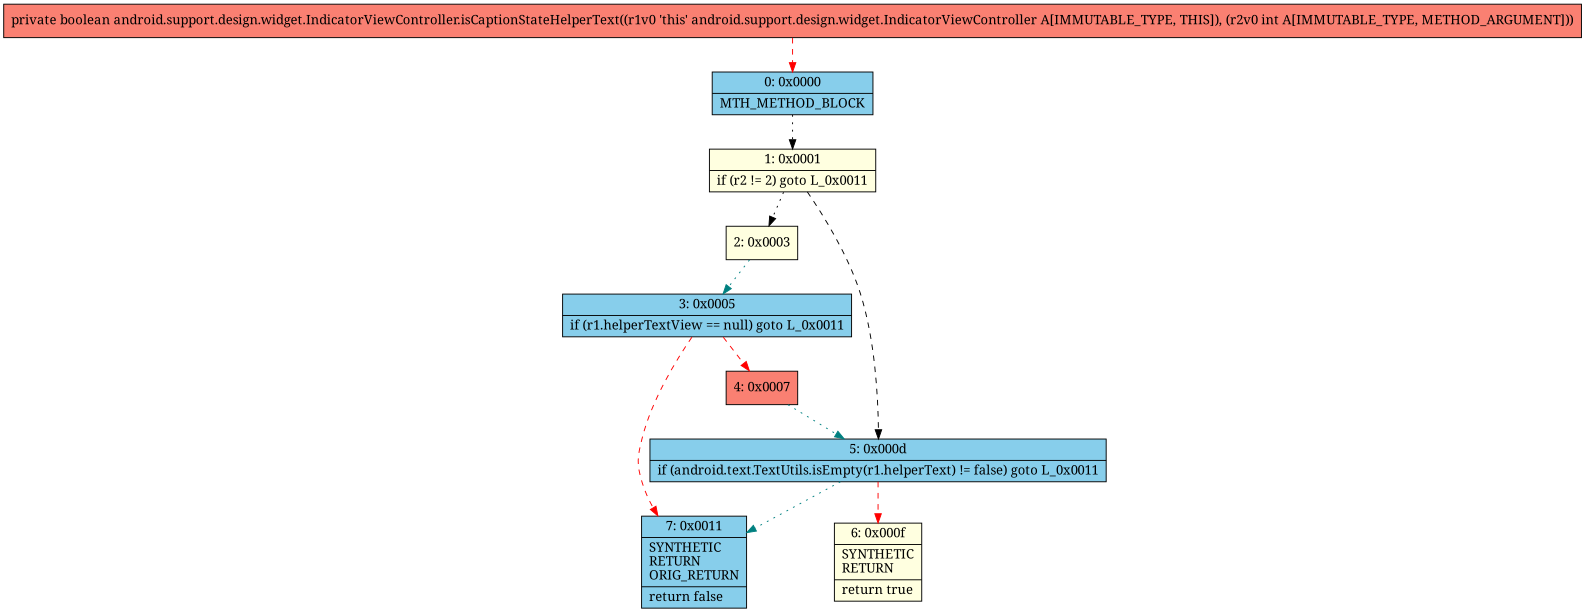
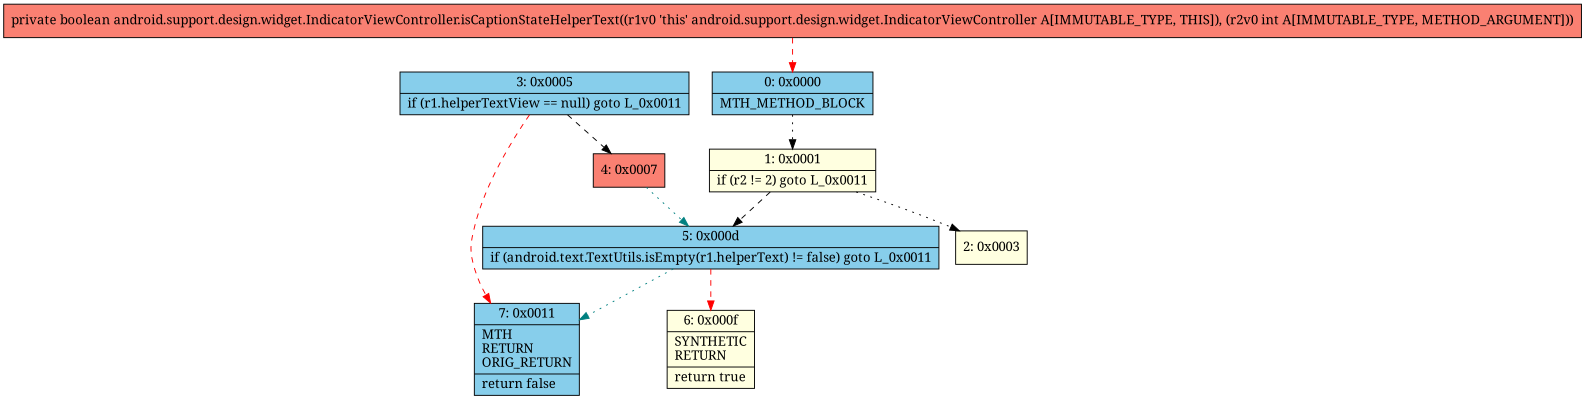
  digraph {
    fontname="Noto Serif"
    node [fillcolor=skyblue fontname="Noto Serif" shape=record style=filled]
    edge [color=red fontname="Noto Serif" style=dotted]
    n1 [label="{0\:\ 0x0000|MTH_METHOD_BLOCK\l}"]
    n2 [fillcolor=lightyellow label="{1\:\ 0x0001|if (r2 != 2) goto L_0x0011\l}"]
    n3 [fillcolor=lightyellow label="{2\:\ 0x0003}"]
    n4 [label="{5\:\ 0x000d|if (android.text.TextUtils.isEmpty(r1.helperText) != false) goto L_0x0011\l}"]
    n5 [label="{3\:\ 0x0005|if (r1.helperTextView == null) goto L_0x0011\l}"]
-   n6 [label="{7\:\ 0x0011|SYNTHETIC\lRETURN\lORIG_RETURN\l|return false\l}"]
+   n6 [label="{7\:\ 0x0011|MTH\lRETURN\lORIG_RETURN\l|return false\l}"]
    n7 [fillcolor=salmon label="{4\:\ 0x0007}"]
    n8 [fillcolor=lightyellow label="{6\:\ 0x000f|SYNTHETIC\lRETURN\l|return true\l}"]
    n9 [fillcolor=salmon label="{private boolean android.support.design.widget.IndicatorViewController.isCaptionStateHelperText((r1v0 'this' android.support.design.widget.IndicatorViewController A[IMMUTABLE_TYPE, THIS]), (r2v0 int A[IMMUTABLE_TYPE, METHOD_ARGUMENT])) }"]
    n1 -> n2 [color=black]
    n2 -> n3 [color=black]
    n2 -> n4 [color=black style=dashed]
-   n3 -> n5 [color=teal]
    n4 -> n6 [color=teal]
    n4 -> n8 [style=dashed]
    n5 -> n6 [style=dashed]
-   n5 -> n7 [style=dashed]
+   n5 -> n7 [color=black style=dashed]
    n7 -> n4 [color=teal]
    n9 -> n1 [style=dashed]
  }
